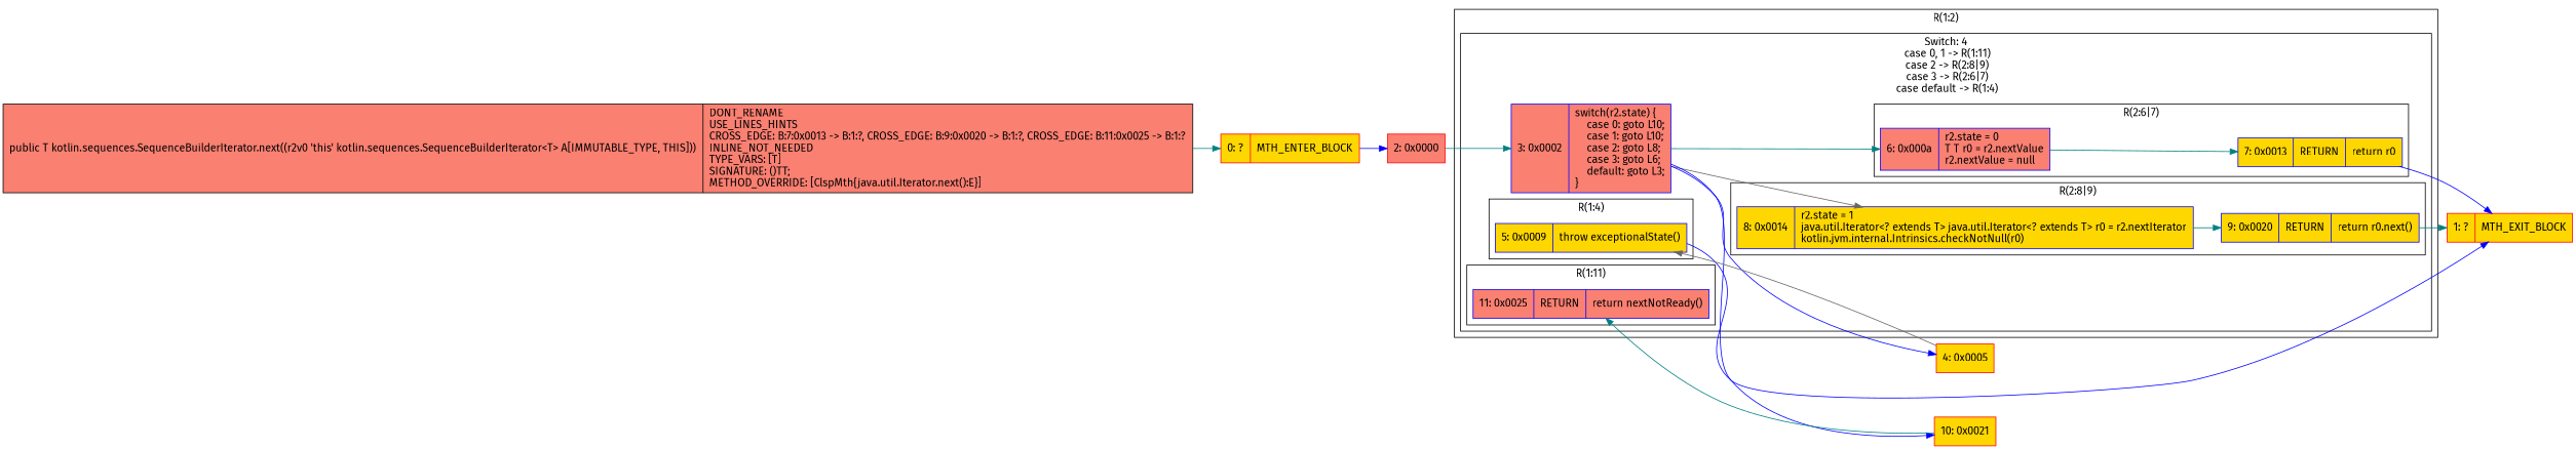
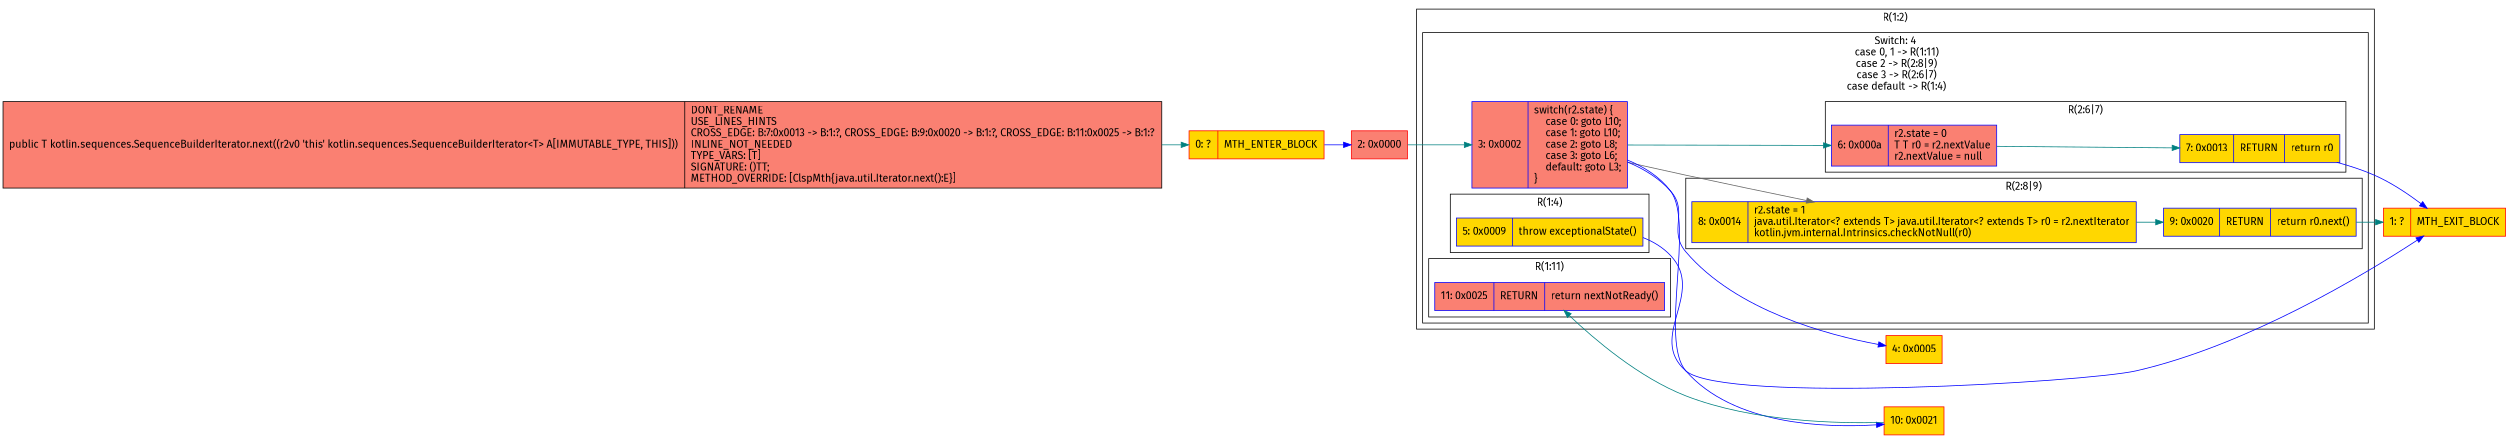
  digraph {
    fontname="Fira Sans"
    rankdir=LR
    node [color=blue fillcolor=gold fontname="Fira Sans" shape=record style=filled]
    edge [color=teal fontname="Fira Sans"]
    n1 [fillcolor=salmon label="{11\:\ 0x0025|RETURN\l|return nextNotReady()\l}"]
    n2 [label="{8\:\ 0x0014|r2.state = 1\ljava.util.Iterator\<? extends T\> java.util.Iterator\<? extends T\> r0 = r2.nextIterator\lkotlin.jvm.internal.Intrinsics.checkNotNull(r0)\l}"]
    n3 [label="{9\:\ 0x0020|RETURN\l|return r0.next()\l}"]
    n4 [fillcolor=salmon label="{6\:\ 0x000a|r2.state = 0\lT T r0 = r2.nextValue\lr2.nextValue = null\l}"]
    n5 [label="{7\:\ 0x0013|RETURN\l|return r0\l}"]
    n6 [label="{5\:\ 0x0009|throw exceptionalState()\l}"]
    n7 [fillcolor=salmon label="{3\:\ 0x0002|switch(r2.state) \{\l    case 0: goto L10;\l    case 1: goto L10;\l    case 2: goto L8;\l    case 3: goto L6;\l    default: goto L3;\l\}\l}"]
    n8 [color=red label="{1\:\ ?|MTH_EXIT_BLOCK\l}"]
    n9 [color=red label="{4\:\ 0x0005}"]
    n10 [color=red label="{10\:\ 0x0021}"]
    n11 [color=red label="{0\:\ ?|MTH_ENTER_BLOCK\l}"]
    n12 [color=red fillcolor=salmon label="{2\:\ 0x0000}"]
    n13 [fillcolor=salmon label="{public T kotlin.sequences.SequenceBuilderIterator.next((r2v0 'this' kotlin.sequences.SequenceBuilderIterator\<T\> A[IMMUTABLE_TYPE, THIS]))  | DONT_RENAME\lUSE_LINES_HINTS\lCROSS_EDGE: B:7:0x0013 \-\> B:1:?, CROSS_EDGE: B:9:0x0020 \-\> B:1:?, CROSS_EDGE: B:11:0x0025 \-\> B:1:?\lINLINE_NOT_NEEDED\lTYPE_VARS: [T]\lSIGNATURE: ()TT;\lMETHOD_OVERRIDE: [ClspMth\{java.util.Iterator.next():E\}]\l}" color=""]
    subgraph cluster_1 {
      label="R(1:2)"
      subgraph cluster_2 {
        label="Switch: 4\n case 0, 1 -> R(1:11)\n case 2 -> R(2:8|9)\n case 3 -> R(2:6|7)\n case default -> R(1:4)"
        n7
        subgraph cluster_3 {
          label="R(1:11)"
          n1
        }
        subgraph cluster_4 {
          label="R(2:8|9)"
          n2
          n3
        }
        subgraph cluster_5 {
          label="R(2:6|7)"
          n4
          n5
        }
        subgraph cluster_6 {
          label="R(1:4)"
          n6
        }
      }
    }
    n2 -> n3
    n3 -> n8
    n4 -> n5
    n5 -> n8 [color=blue]
    n6 -> n8 [color=blue]
    n7 -> n2 [color=gray40]
    n7 -> n4
    n7 -> n9 [color=blue]
    n7 -> n10 [color=blue]
-   n9 -> n6 [color=gray40]
    n10 -> n1
    n11 -> n12 [color=blue]
    n12 -> n7
    n13 -> n11
  }
